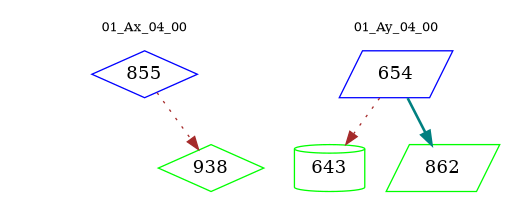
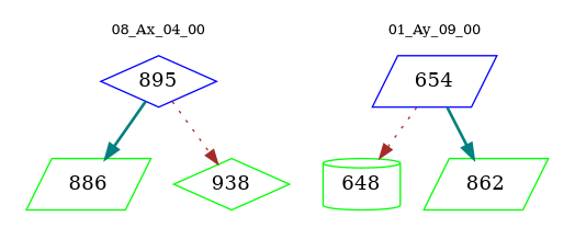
  digraph {
    fontname="DejaVu Serif"
    node [color=green fontname="DejaVu Serif" shape=parallelogram]
    edge [color=teal fontname="DejaVu Serif" style=bold]
-   n1 [color=blue label=855 shape=diamond]
+   n1 [color=blue label=895 shape=diamond]
+   n2 [label=886]
    n3 [label=938 shape=diamond]
    n4 [color=blue label=654]
-   n5 [label=643 shape=cylinder]
+   n5 [label=648 shape=cylinder]
    n6 [label=862]
    subgraph cluster_1 {
      color=white
      fontsize=10
-     label="01_Ax_04_00"
+     label="08_Ax_04_00"
      n1
+     n2
      n3
    }
    subgraph cluster_2 {
      color=white
      fontsize=10
-     label="01_Ay_04_00"
+     label="01_Ay_09_00"
      n4
      n5
      n6
    }
+   n1 -> n2
    n1 -> n3 [color=brown style=dotted]
    n4 -> n5 [color=brown style=dotted]
    n4 -> n6
  }
